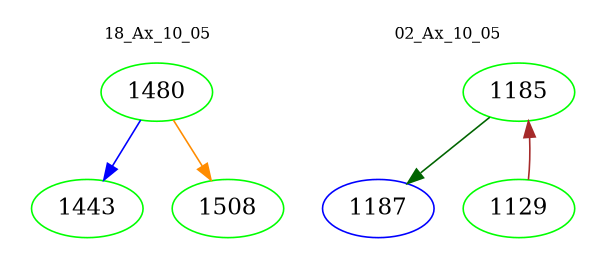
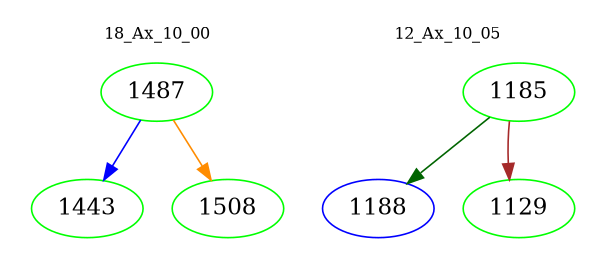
  digraph {
    node [color=green]
-   n1 [label=1480]
+   n1 [label=1487]
    n2 [label=1443]
    n3 [label=1508]
    n4 [label=1185]
-   n5 [color=blue label=1187]
+   n5 [color=blue label=1188]
    n6 [label=1129]
    subgraph cluster_1 {
      color=white
      fontsize=10
-     label="18_Ax_10_05"
+     label="18_Ax_10_00"
      n1
      n2
      n3
    }
    subgraph cluster_2 {
      color=white
      fontsize=10
-     label="02_Ax_10_05"
+     label="12_Ax_10_05"
      n4
      n5
      n6
    }
    n1 -> n2 [color=blue]
    n1 -> n3 [color=darkorange]
    n4 -> n5 [color=darkgreen]
-   n6 -> n4 [color=brown]
+   n4 -> n6 [color=brown]
  }
